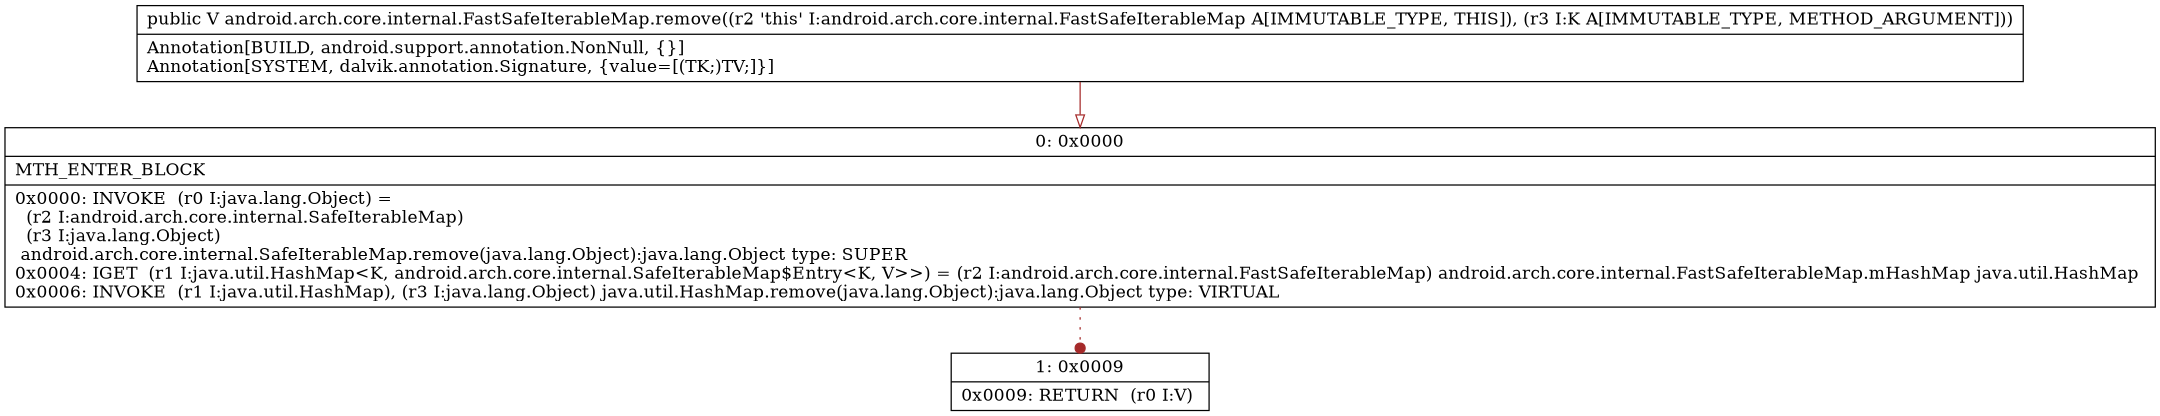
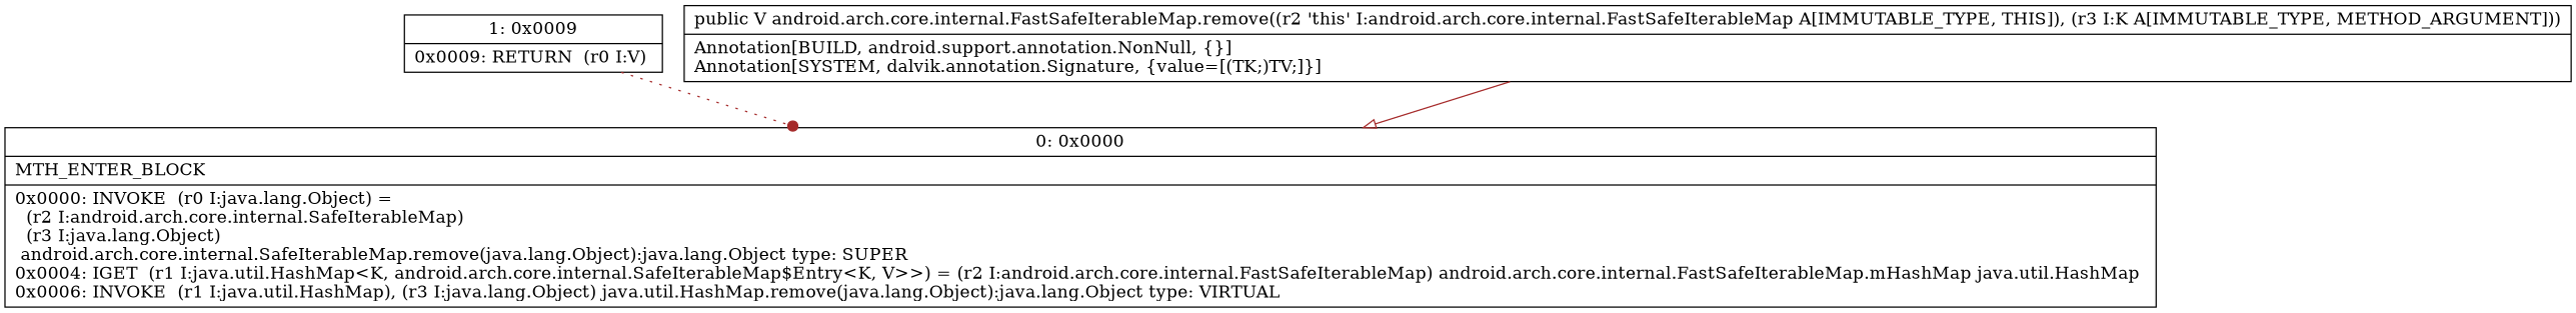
  digraph {
    node [shape=record]
    edge [color=brown]
    n1 [label="{0\:\ 0x0000|MTH_ENTER_BLOCK\l|0x0000: INVOKE  (r0 I:java.lang.Object) = \l  (r2 I:android.arch.core.internal.SafeIterableMap)\l  (r3 I:java.lang.Object)\l android.arch.core.internal.SafeIterableMap.remove(java.lang.Object):java.lang.Object type: SUPER \l0x0004: IGET  (r1 I:java.util.HashMap\<K, android.arch.core.internal.SafeIterableMap$Entry\<K, V\>\>) = (r2 I:android.arch.core.internal.FastSafeIterableMap) android.arch.core.internal.FastSafeIterableMap.mHashMap java.util.HashMap \l0x0006: INVOKE  (r1 I:java.util.HashMap), (r3 I:java.lang.Object) java.util.HashMap.remove(java.lang.Object):java.lang.Object type: VIRTUAL \l}"]
    n2 [label="{1\:\ 0x0009|0x0009: RETURN  (r0 I:V) \l}"]
    n3 [label="{public V android.arch.core.internal.FastSafeIterableMap.remove((r2 'this' I:android.arch.core.internal.FastSafeIterableMap A[IMMUTABLE_TYPE, THIS]), (r3 I:K A[IMMUTABLE_TYPE, METHOD_ARGUMENT]))  | Annotation[BUILD, android.support.annotation.NonNull, \{\}]\lAnnotation[SYSTEM, dalvik.annotation.Signature, \{value=[(TK;)TV;]\}]\l}"]
-   n1 -> n2 [style=dotted arrowhead=dot]
+   n2 -> n1 [style=dotted arrowhead=dot]
    n3 -> n1 [style=solid arrowhead=onormal]
  }
